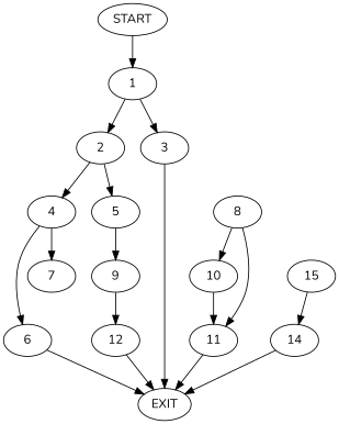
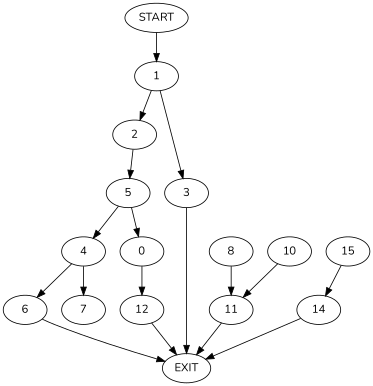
  digraph {
    fontname=Nunito
    node [fontname=Nunito]
    edge [fontname=Nunito]
    n1 [label=START]
    1
    2
    3
    n5 [label=EXIT]
    4
    5
    6
    7
-   9
+   9 [label=0]
    8
    10
    11
    12
    14
    15
    n1 -> 1
    1 -> 2
    1 -> 3
-   2 -> 4
+   5 -> 4
    2 -> 5
    3 -> n5
    4 -> 6
    4 -> 7
    5 -> 9
    6 -> n5
    9 -> 12
-   8 -> 10
    8 -> 11
    10 -> 11
    11 -> n5
    12 -> n5
    14 -> n5
    15 -> 14
  }
